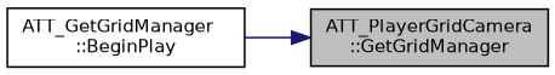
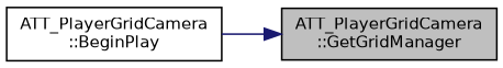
  digraph {
    rankdir=RL
    node [color=black fontname=Helvetica fontsize=10 shape=record style=filled]
    n1 [fillcolor=grey75 fontcolor=black height=0.2 label="ATT_PlayerGridCamera\l::GetGridManager" width=0.4]
-   n2 [fillcolor=white height=0.2 label="ATT_GetGridManager\l::BeginPlay" width=0.4]
+   n2 [fillcolor=white height=0.2 label="ATT_PlayerGridCamera\l::BeginPlay" width=0.4]
    n1 -> n2 [color=midnightblue dir=back fontname=Helvetica fontsize=10 labelfontname=Helvetica labelfontsize=10 style=solid]
  }
